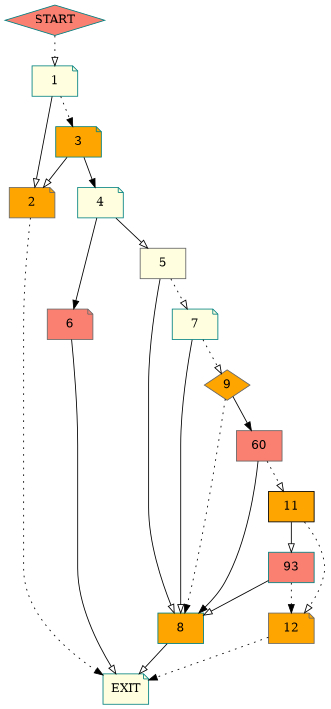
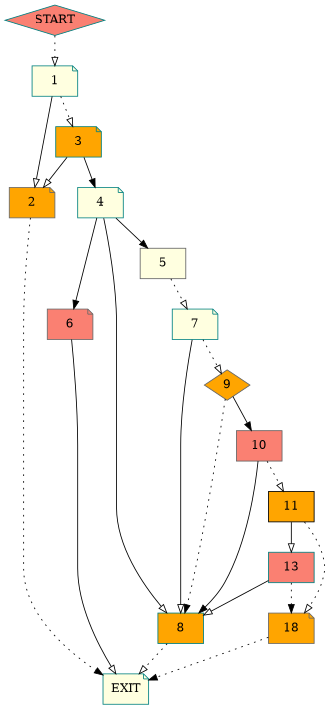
  digraph {
    node [color=teal fillcolor=orange shape=note style=filled]
    edge [arrowhead=onormal style=solid]
    n1 [fillcolor=salmon label=START shape=diamond]
    1 [fillcolor=lightyellow]
    2 [color=gray40]
    3
    n5 [fillcolor=lightyellow label=EXIT]
    4 [fillcolor=lightyellow]
    5 [color=gray40 fillcolor=lightyellow shape=box]
    6 [color=gray40 fillcolor=salmon]
    7 [fillcolor=lightyellow]
    8 [shape=box]
    9 [color=gray40 shape=diamond]
-   10 [color=gray40 fillcolor=salmon shape=box label=60]
+   10 [color=gray40 fillcolor=salmon shape=box]
    11 [color=black shape=box]
-   12 [color=gray40]
-   13 [fillcolor=salmon shape=box label=93]
+   12 [color=gray40 label=18]
+   13 [fillcolor=salmon shape=box]
    n1 -> 1 [style=dotted]
    1 -> 2
-   1 -> 3 [arrowhead=normal style=dotted]
+   1 -> 3 [style=dotted]
    2 -> n5 [arrowhead=normal style=dotted]
    3 -> 2
    3 -> 4 [arrowhead=normal]
-   4 -> 5
+   4 -> 5 [arrowhead=normal]
    4 -> 6 [arrowhead=normal]
    5 -> 7 [style=dotted]
-   5 -> 8
+   4 -> 8
    6 -> n5
    7 -> 8
    7 -> 9 [style=dotted]
-   8 -> n5
+   8 -> n5 [style=dotted]
    9 -> 8 [arrowhead=normal style=dotted]
    9 -> 10 [arrowhead=normal]
    10 -> 8 [arrowhead=normal]
    10 -> 11 [style=dotted]
    11 -> 12 [style=dotted]
    11 -> 13
    12 -> n5 [arrowhead=normal style=dotted]
    13 -> 8
    13 -> 12 [arrowhead=normal style=dotted]
  }
